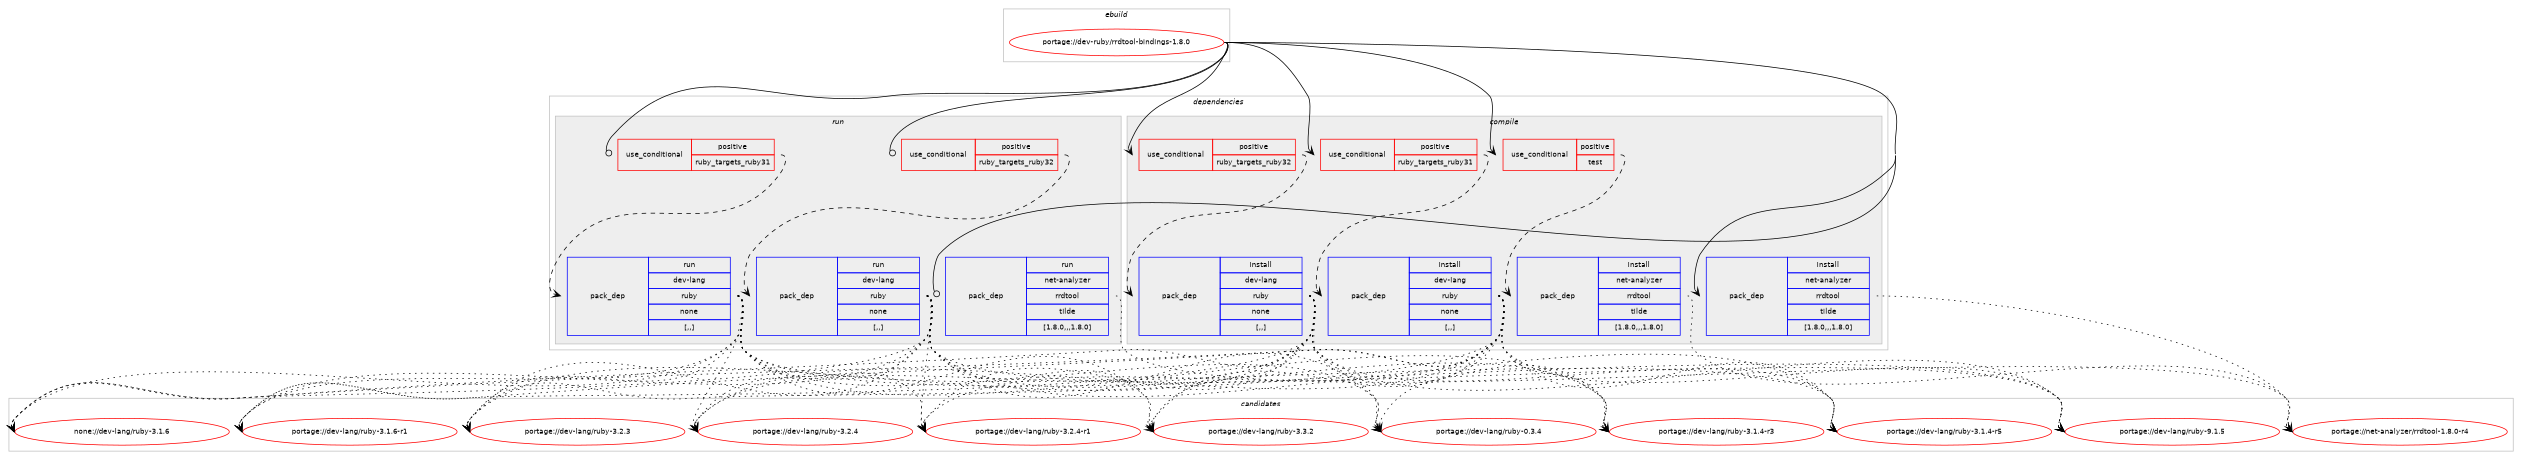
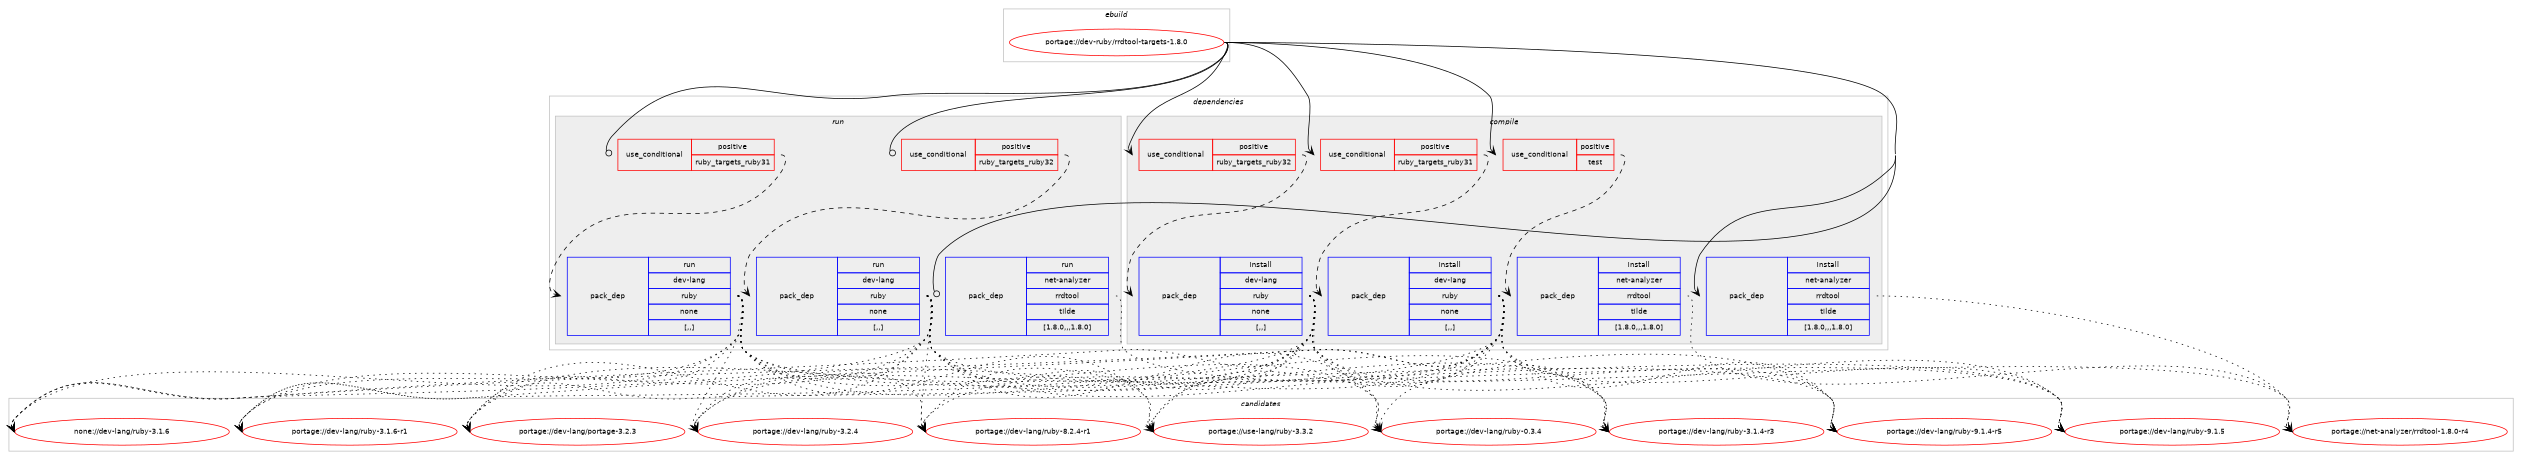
  digraph {
    compound=true
    concentrate=true
    fontname=Helvetica
    fontsize=10
    newrank=true
    rankdir=TB
    ranksep=1.5
    node [color=red fontname=Helvetica fontsize=10]
    edge [arrowhead=vee headport=w style=dotted tailport=e weight=100]
-   n1 [label="portage://dev-ruby/rrdtool-bindings-1.8.0" width=4]
+   n1 [label="portage://dev-ruby/rrdtool-targets-1.8.0" width=4]
    n2 [color=blue label=<<TABLE BORDER="0" CELLBORDER="1" CELLSPACING="0" CELLPADDING="4" WIDTH="220"><TR><TD ROWSPAN="6" CELLPADDING="30">pack_dep</TD></TR><TR><TD WIDTH="110">install</TD></TR><TR><TD>dev-lang</TD></TR><TR><TD>ruby</TD></TR><TR><TD>none</TD></TR><TR><TD>[,,]</TD></TR></TABLE>> shape=none]
    n3 [label=<<TABLE BORDER="0" CELLBORDER="1" CELLSPACING="0" CELLPADDING="4"><TR><TD ROWSPAN="3" CELLPADDING="10">use_conditional</TD></TR><TR><TD>positive</TD></TR><TR><TD>ruby_targets_ruby31</TD></TR></TABLE>> shape=none]
    n4 [color=blue label=<<TABLE BORDER="0" CELLBORDER="1" CELLSPACING="0" CELLPADDING="4" WIDTH="220"><TR><TD ROWSPAN="6" CELLPADDING="30">pack_dep</TD></TR><TR><TD WIDTH="110">install</TD></TR><TR><TD>dev-lang</TD></TR><TR><TD>ruby</TD></TR><TR><TD>none</TD></TR><TR><TD>[,,]</TD></TR></TABLE>> shape=none]
    n5 [label=<<TABLE BORDER="0" CELLBORDER="1" CELLSPACING="0" CELLPADDING="4"><TR><TD ROWSPAN="3" CELLPADDING="10">use_conditional</TD></TR><TR><TD>positive</TD></TR><TR><TD>ruby_targets_ruby32</TD></TR></TABLE>> shape=none]
    n6 [color=blue label=<<TABLE BORDER="0" CELLBORDER="1" CELLSPACING="0" CELLPADDING="4" WIDTH="220"><TR><TD ROWSPAN="6" CELLPADDING="30">pack_dep</TD></TR><TR><TD WIDTH="110">install</TD></TR><TR><TD>net-analyzer</TD></TR><TR><TD>rrdtool</TD></TR><TR><TD>tilde</TD></TR><TR><TD>[1.8.0,,,1.8.0]</TD></TR></TABLE>> shape=none]
    n7 [label=<<TABLE BORDER="0" CELLBORDER="1" CELLSPACING="0" CELLPADDING="4"><TR><TD ROWSPAN="3" CELLPADDING="10">use_conditional</TD></TR><TR><TD>positive</TD></TR><TR><TD>test</TD></TR></TABLE>> shape=none]
    n8 [color=blue label=<<TABLE BORDER="0" CELLBORDER="1" CELLSPACING="0" CELLPADDING="4" WIDTH="220"><TR><TD ROWSPAN="6" CELLPADDING="30">pack_dep</TD></TR><TR><TD WIDTH="110">install</TD></TR><TR><TD>net-analyzer</TD></TR><TR><TD>rrdtool</TD></TR><TR><TD>tilde</TD></TR><TR><TD>[1.8.0,,,1.8.0]</TD></TR></TABLE>> shape=none]
    n9 [color=blue label=<<TABLE BORDER="0" CELLBORDER="1" CELLSPACING="0" CELLPADDING="4" WIDTH="220"><TR><TD ROWSPAN="6" CELLPADDING="30">pack_dep</TD></TR><TR><TD WIDTH="110">run</TD></TR><TR><TD>net-analyzer</TD></TR><TR><TD>rrdtool</TD></TR><TR><TD>tilde</TD></TR><TR><TD>[1.8.0,,,1.8.0]</TD></TR></TABLE>> shape=none]
    n10 [color=blue label=<<TABLE BORDER="0" CELLBORDER="1" CELLSPACING="0" CELLPADDING="4" WIDTH="220"><TR><TD ROWSPAN="6" CELLPADDING="30">pack_dep</TD></TR><TR><TD WIDTH="110">run</TD></TR><TR><TD>dev-lang</TD></TR><TR><TD>ruby</TD></TR><TR><TD>none</TD></TR><TR><TD>[,,]</TD></TR></TABLE>> shape=none]
    n11 [label=<<TABLE BORDER="0" CELLBORDER="1" CELLSPACING="0" CELLPADDING="4"><TR><TD ROWSPAN="3" CELLPADDING="10">use_conditional</TD></TR><TR><TD>positive</TD></TR><TR><TD>ruby_targets_ruby31</TD></TR></TABLE>> shape=none]
    n12 [color=blue label=<<TABLE BORDER="0" CELLBORDER="1" CELLSPACING="0" CELLPADDING="4" WIDTH="220"><TR><TD ROWSPAN="6" CELLPADDING="30">pack_dep</TD></TR><TR><TD WIDTH="110">run</TD></TR><TR><TD>dev-lang</TD></TR><TR><TD>ruby</TD></TR><TR><TD>none</TD></TR><TR><TD>[,,]</TD></TR></TABLE>> shape=none]
    n13 [label=<<TABLE BORDER="0" CELLBORDER="1" CELLSPACING="0" CELLPADDING="4"><TR><TD ROWSPAN="3" CELLPADDING="10">use_conditional</TD></TR><TR><TD>positive</TD></TR><TR><TD>ruby_targets_ruby32</TD></TR></TABLE>> shape=none]
    n14 [label="portage://dev-lang/ruby-0.3.4" width=4]
-   n15 [label="portage://dev-lang/ruby-3.3.2" width=4]
-   n16 [label="portage://dev-lang/ruby-3.2.4-r1" width=4]
+   n15 [label="portage://use-lang/ruby-3.3.2" width=4]
+   n16 [label="portage://dev-lang/ruby-8.2.4-r1" width=4]
    n17 [label="portage://dev-lang/ruby-3.2.4" width=4]
-   n18 [label="portage://dev-lang/ruby-3.2.3" width=4]
+   n18 [label="portage://dev-lang/portage-3.2.3" width=4]
    n19 [label="portage://dev-lang/ruby-3.1.6-r1" width=4]
    n20 [label="none://dev-lang/ruby-3.1.6" width=4]
    n21 [label="portage://dev-lang/ruby-9.1.5" width=4]
-   n22 [label="portage://dev-lang/ruby-3.1.4-r5" width=4]
+   n22 [label="portage://dev-lang/ruby-9.1.4-r5" width=4]
    n23 [label="portage://dev-lang/ruby-3.1.4-r3" width=4]
    n24 [label="portage://net-analyzer/rrdtool-1.8.0-r4" width=4]
    subgraph cluster_1 {
      color=gray
      label=<<i>ebuild</i>>
      n1
    }
    subgraph cluster_2 {
      color=gray
      label=<<i>dependencies</i>>
      subgraph cluster_3 {
        color=gray
        fillcolor="#eeeeee"
        label=<<i>compile</i>>
        style=filled
        subgraph sub_4 {
          color=gray
          fillcolor="#eeeeee"
          label=<<i>compile</i>>
          style=filled
          n3
          subgraph sub_5 {
            color=gray
            fillcolor="#eeeeee"
            label=<<i>compile</i>>
            style=filled
            n2
          }
        }
        subgraph sub_6 {
          color=gray
          fillcolor="#eeeeee"
          label=<<i>compile</i>>
          style=filled
          n5
          subgraph sub_7 {
            color=gray
            fillcolor="#eeeeee"
            label=<<i>compile</i>>
            style=filled
            n4
          }
        }
        subgraph sub_8 {
          color=gray
          fillcolor="#eeeeee"
          label=<<i>compile</i>>
          style=filled
          n7
          subgraph sub_9 {
            color=gray
            fillcolor="#eeeeee"
            label=<<i>compile</i>>
            style=filled
            n6
          }
        }
        subgraph sub_10 {
          color=gray
          fillcolor="#eeeeee"
          label=<<i>compile</i>>
          style=filled
          n8
        }
      }
      subgraph cluster_11 {
        color=gray
        fillcolor="#eeeeee"
        label=<<i>compile and run</i>>
        style=filled
      }
      subgraph cluster_12 {
        color=gray
        fillcolor="#eeeeee"
        label=<<i>run</i>>
        style=filled
        subgraph sub_13 {
          color=gray
          fillcolor="#eeeeee"
          label=<<i>run</i>>
          style=filled
          n9
        }
        subgraph sub_14 {
          color=gray
          fillcolor="#eeeeee"
          label=<<i>run</i>>
          style=filled
          n11
          subgraph sub_15 {
            color=gray
            fillcolor="#eeeeee"
            label=<<i>run</i>>
            style=filled
            n10
          }
        }
        subgraph sub_16 {
          color=gray
          fillcolor="#eeeeee"
          label=<<i>run</i>>
          style=filled
          n13
          subgraph sub_17 {
            color=gray
            fillcolor="#eeeeee"
            label=<<i>run</i>>
            style=filled
            n12
          }
        }
      }
    }
    subgraph cluster_18 {
      color=gray
      label=<<i>candidates</i>>
      rank=same
      subgraph sub_19 {
        color=black
        label=<<i>candidates</i>>
        nodesep=1
        rank=same
        n14
        n15
        n16
        n17
        n18
        n19
        n20
        n21
        n22
        n23
      }
      subgraph sub_20 {
        color=black
        label=<<i>candidates</i>>
        nodesep=1
        rank=same
        n14
        n15
        n16
        n17
        n18
        n19
        n20
        n21
        n22
        n23
      }
      subgraph sub_21 {
        color=black
        label=<<i>candidates</i>>
        nodesep=1
        rank=same
        n24
      }
      subgraph sub_22 {
        color=black
        label=<<i>candidates</i>>
        nodesep=1
        rank=same
        n24
      }
      subgraph sub_23 {
        color=black
        label=<<i>candidates</i>>
        nodesep=1
        rank=same
        n14
        n15
        n16
        n17
        n18
        n19
        n20
        n21
        n22
        n23
      }
      subgraph sub_24 {
        color=black
        label=<<i>candidates</i>>
        nodesep=1
        rank=same
        n14
        n15
        n16
        n17
        n18
        n19
        n20
        n21
        n22
        n23
      }
      subgraph sub_25 {
        color=black
        label=<<i>candidates</i>>
        nodesep=1
        rank=same
        n24
      }
    }
    n1 -> n3 [style=solid weight=20]
    n1 -> n5 [style=solid weight=20]
    n1 -> n7 [style=solid weight=20]
    n1 -> n8 [style=solid weight=20]
    n1 -> n9 [arrowhead=odot style=solid weight=20]
    n1 -> n11 [arrowhead=odot style=solid weight=20]
    n1 -> n13 [arrowhead=odot style=solid weight=20]
    n2 -> n14
    n2 -> n15
    n2 -> n16
    n2 -> n17
    n2 -> n18
    n2 -> n19
    n2 -> n20
    n2 -> n21
    n2 -> n22
    n2 -> n23
    n3 -> n2 [style=dashed weight=20]
    n4 -> n14
    n4 -> n15
    n4 -> n16
    n4 -> n17
    n4 -> n18
    n4 -> n19
    n4 -> n20
    n4 -> n21
    n4 -> n22
    n4 -> n23
    n5 -> n4 [style=dashed weight=20]
    n6 -> n24
    n7 -> n6 [style=dashed weight=20]
    n8 -> n24
    n9 -> n24
    n10 -> n14
    n10 -> n15
    n10 -> n16
    n10 -> n17
    n10 -> n18
    n10 -> n19
    n10 -> n20
    n10 -> n21
    n10 -> n22
    n10 -> n23
    n11 -> n10 [style=dashed weight=20]
    n12 -> n14
    n12 -> n15
    n12 -> n16
    n12 -> n17
    n12 -> n18
    n12 -> n19
    n12 -> n20
    n12 -> n21
    n12 -> n22
    n12 -> n23
    n13 -> n12 [style=dashed weight=20]
  }
